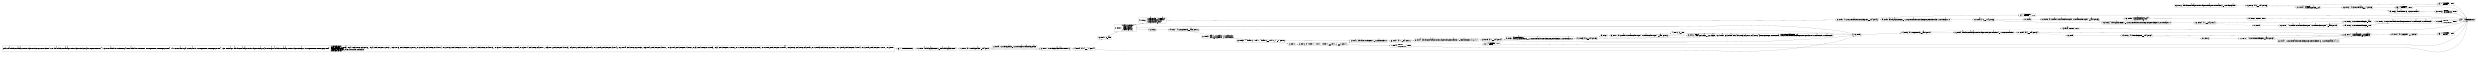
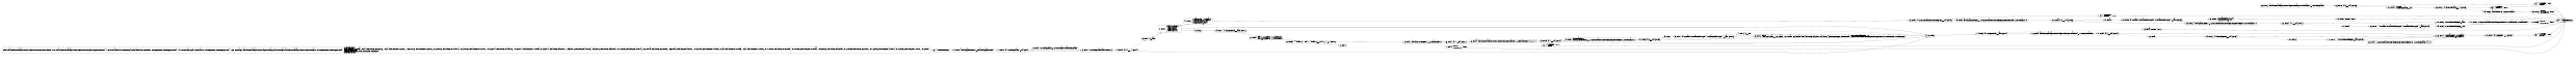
  digraph {
    rankdir=LR
    node [shape=record]
    n1 [label="{68\:\ ?|MTH_ENTER_BLOCK\l}"]
    n2 [label="{70\:\ 0x0000|android.graphics.RectF r0 = new android.graphics.RectF()\l}"]
    n3 [label="{71\:\ 0x0007|if (r12.mVelocityTracker != null) goto L4\l}"]
    n4 [label="{72\:\ 0x0009|r12.mVelocityTracker = r12.mMotionLayout.obtainVelocityTracker()\l}"]
    n5 [label="{73\:\ 0x0011|r12.mVelocityTracker.addMovement(r13)\l}"]
    n6 [label="{74\:\ 0x0019|if (r14 == (\-1)) goto L44\l}"]
    n7 [label="{75\:\ 0x001b|r5 = false\l}"]
    n8 [label="{113\:\ 0x00f6}"]
    n9 [label="{76\:\ 0x0020|switch(r13.getAction()) \{\l    case 0: goto L27;\l    case 1: goto L44;\l    case 2: goto L8;\l    default: goto L44;\l\}\l}"]
    n10 [label="{114\:\ 0x00f8|if (r12.mIgnoreTouch == false) goto L47\l}"]
    n11 [label="{78\:\ 0x0025}"]
    n12 [label="{97\:\ 0x0086|r12.mLastTouchX = r13.getRawX()\lr12.mLastTouchY = r13.getRawY()\lr12.mLastTouchDown = r13\lr12.mIgnoreTouch = false\l}"]
    n13 [label="{79\:\ 0x0027|if (r12.mIgnoreTouch == false) goto L16\l}"]
    n14 [label="{98\:\ 0x009c|if (r12.mCurrentTransition.mTouchResponse == null) goto L43\l}"]
    n15 [label="{81\:\ 0x002b|float r4 = r13.getRawY() \- r12.mLastTouchY\lfloat r6 = r13.getRawX() \- r12.mLastTouchX\l}"]
    n16 [label="{82\:\ 0x003e|if ((((double) r6) \> 0.0d ? 1 : (((double) r6) == 0.0d ? 0 : \-1)) != 0) goto L16\l}"]
    n17 [label="{83\:\ 0x0040}"]
    n18 [label="{85\:\ 0x0045|android.view.MotionEvent r7 = r12.mLastTouchDown\l}"]
-   n19 [label="{84\:\ 0x0043|if ((((double) r4) \> 0.0d ? 1 : (((double) r4) == 0.0d ? 0 : \-1)) == 0) goto L14\l}"]
    n20 [label="{86\:\ 0x0047|if (r7 != null) goto L18\l}"]
    n21 [label="{87\:\ 0x0049|RETURN\lORIG_RETURN\l|return\l}"]
    n22 [label="{69\:\ ?|MTH_EXIT_BLOCK\l}"]
    n23 [label="{88\:\ 0x004a|androidx.constraintlayout.motion.widget.MotionScene$Transition r7 = bestTransitionFor(r14, r6, r4, r7)\l}"]
    n24 [label="{131\:\ ?|SYNTHETIC\lRETURN\l|return\l}"]
    n25 [label="{89\:\ 0x004e|if (r7 == null) goto L44\l}"]
    n26 [label="{90\:\ 0x0050|r15.setTransition(r7)\landroid.graphics.RectF r8 = r12.mCurrentTransition.mTouchResponse.getTouchRegion(r12.mMotionLayout, r0)\l}"]
    n27 [label="{91\:\ 0x005f|if (r8 == null) goto L25\l}"]
    n28 [label="{92\:\ 0x0061}"]
    n29 [label="{96\:\ 0x0076|PHI: r5 \l  PHI: (r5v2 boolean) = (r5v1 boolean), (r5v1 boolean), (r5v5 boolean) binds: [B:91:0x005f, B:93:0x0071, B:94:0x0073] A[DONT_GENERATE, DONT_INLINE]\l|r12.mMotionOutsideRegion = r5\lr12.mCurrentTransition.mTouchResponse.setUpTouchEvent(r12.mLastTouchX, r12.mLastTouchY)\l}"]
    n30 [label="{93\:\ 0x0071|if (r8.contains(r12.mLastTouchDown.getX(), r12.mLastTouchDown.getY()) != false) goto L25\l}"]
    n31 [label="{94\:\ 0x0073|r5 = true\l}"]
    n32 [label="{99\:\ 0x009e|android.graphics.RectF r2 = r12.mCurrentTransition.mTouchResponse.getLimitBoundsTo(r12.mMotionLayout, r0)\l}"]
    n33 [label="{132\:\ ?|SYNTHETIC\lRETURN\l|return\l}"]
    n34 [label="{100\:\ 0x00aa|if (r2 == null) goto L35\l}"]
    n35 [label="{101\:\ 0x00ac}"]
    n36 [label="{105\:\ 0x00c3|android.graphics.RectF r1 = r12.mCurrentTransition.mTouchResponse.getTouchRegion(r12.mMotionLayout, r0)\l}"]
    n37 [label="{102\:\ 0x00bc|if (r2.contains(r12.mLastTouchDown.getX(), r12.mLastTouchDown.getY()) != false) goto L35\l}"]
    n38 [label="{106\:\ 0x00cf|if (r1 == null) goto L42\l}"]
    n39 [label="{103\:\ 0x00be|r12.mLastTouchDown = null\lr12.mIgnoreTouch = true\l}"]
    n40 [label="{104\:\ 0x00c2|RETURN\l|return\l}"]
    n41 [label="{107\:\ 0x00d1}"]
    n42 [label="{110\:\ 0x00e6|r12.mMotionOutsideRegion = false\l}"]
    n43 [label="{108\:\ 0x00e1|if (r1.contains(r12.mLastTouchDown.getX(), r12.mLastTouchDown.getY()) != false) goto L42\l}"]
    n44 [label="{111\:\ 0x00e8|r12.mCurrentTransition.mTouchResponse.setDown(r12.mLastTouchX, r12.mLastTouchY)\l}"]
    n45 [label="{109\:\ 0x00e3|r12.mMotionOutsideRegion = true\l}"]
    n46 [label="{112\:\ 0x00f5|RETURN\lORIG_RETURN\l|return\l}"]
    n47 [label="{115\:\ 0x00fa|RETURN\l|return\l}"]
    n48 [label="{116\:\ 0x00fb|androidx.constraintlayout.motion.widget.MotionScene$Transition r4 = r12.mCurrentTransition\l}"]
    n49 [label="{117\:\ 0x00fd|if (r4 == null) goto L54\l}"]
    n50 [label="{118\:\ 0x00ff}"]
    n51 [label="{123\:\ 0x0114|r12.mLastTouchX = r13.getRawX()\lr12.mLastTouchY = r13.getRawY()\l}"]
    n52 [label="{119\:\ 0x0103|if (r4.mTouchResponse == null) goto L54\l}"]
    n53 [label="{124\:\ 0x0124|if (r13.getAction() != 1) goto L64\l}"]
    n54 [label="{120\:\ 0x0105}"]
    n55 [label="{121\:\ 0x0107|if (r12.mMotionOutsideRegion != false) goto L54\l}"]
    n56 [label="{122\:\ 0x0109|r12.mCurrentTransition.mTouchResponse.processTouchEvent(r13, r12.mVelocityTracker, r14, r12)\l}"]
    n57 [label="{133\:\ ?|SYNTHETIC\lRETURN\l|return\l}"]
    n58 [label="{125\:\ 0x0126|androidx.constraintlayout.motion.widget.MotionLayout$MotionTracker r3 = r12.mVelocityTracker\l}"]
    n59 [label="{126\:\ 0x0128|if (r3 == null) goto L63\l}"]
    n60 [label="{127\:\ 0x012a|r3.recycle()\lr12.mVelocityTracker = null\l}"]
    n61 [label="{134\:\ ?|SYNTHETIC\lRETURN\l|return\l}"]
    n62 [label="{128\:\ 0x0131|if (r15.mCurrentState == (\-1)) goto L62\l}"]
    n63 [label="{129\:\ 0x0133|autoTransition(r15, r15.mCurrentState)\l}"]
    n64 [label="{135\:\ ?|SYNTHETIC\lRETURN\l|return\l}"]
    n65 [label="{130\:\ 0x0138|RETURN\lORIG_RETURN\l|return\l}"]
    n66 [label="{public void androidx.constraintlayout.motion.widget.MotionScene.processTouchEvent((r12v0 'this' androidx.constraintlayout.motion.widget.MotionScene A[IMMUTABLE_TYPE, THIS]), (r13v0 'event' android.view.MotionEvent A[D('event' android.view.MotionEvent), IMMUTABLE_TYPE, METHOD_ARGUMENT]), (r14v0 'currentState' int A[D('currentState' int), IMMUTABLE_TYPE, METHOD_ARGUMENT]), (r15v0 'motionLayout' androidx.constraintlayout.motion.widget.MotionLayout A[D('motionLayout' androidx.constraintlayout.motion.widget.MotionLayout), IMMUTABLE_TYPE, METHOD_ARGUMENT]))  | USE_LINES_HINTS\lCROSS_EDGE: B:115:0x00fa \-\> B:69:?, CROSS_EDGE: B:130:0x0138 \-\> B:69:?, CROSS_EDGE: B:128:0x0131 \-\> B:130:0x0138, CROSS_EDGE: B:126:0x0128 \-\> B:130:0x0138, CROSS_EDGE: B:124:0x0124 \-\> B:130:0x0138, CROSS_EDGE: B:121:0x0107 \-\> B:123:0x0114, CROSS_EDGE: B:119:0x0103 \-\> B:123:0x0114, CROSS_EDGE: B:117:0x00fd \-\> B:123:0x0114, CROSS_EDGE: B:93:0x0071 \-\> B:96:0x0076, CROSS_EDGE: B:91:0x005f \-\> B:96:0x0076, CROSS_EDGE: B:89:0x004e \-\> B:113:0x00f6, CROSS_EDGE: B:84:0x0043 \-\> B:87:0x0049, CROSS_EDGE: B:82:0x003e \-\> B:85:0x0045, CROSS_EDGE: B:79:0x0027 \-\> B:113:0x00f6, CROSS_EDGE: B:104:0x00c2 \-\> B:69:?, CROSS_EDGE: B:112:0x00f5 \-\> B:69:?, CROSS_EDGE: B:110:0x00e6 \-\> B:111:0x00e8, CROSS_EDGE: B:106:0x00cf \-\> B:110:0x00e6, CROSS_EDGE: B:100:0x00aa \-\> B:105:0x00c3, CROSS_EDGE: B:98:0x009c \-\> B:112:0x00f5, CROSS_EDGE: B:76:0x0020 \-\> B:113:0x00f6, CROSS_EDGE: B:74:0x0019 \-\> B:113:0x00f6, CROSS_EDGE: B:71:0x0007 \-\> B:73:0x0011\lINLINE_NOT_NEEDED\lMETHOD_PARAMETERS: [event, currentState, motionLayout]\lTYPE_VARS: EMPTY\l}"]
    n1 -> n2
    n2 -> n3
    n3 -> n4 [style=dashed]
    n3 -> n5
    n4 -> n5
    n5 -> n6
    n6 -> n7 [style=dashed]
    n6 -> n8
    n7 -> n9
    n8 -> n10
    n9 -> n8
    n9 -> n11
    n9 -> n12
    n10 -> n47 [style=dashed]
    n10 -> n48
    n11 -> n13
    n12 -> n14
    n13 -> n8 [style=dashed]
    n13 -> n15
    n14 -> n32 [style=dashed]
    n14 -> n33
    n15 -> n16
    n16 -> n17 [style=dashed]
    n16 -> n18
-   n17 -> n19
    n18 -> n20
-   n19 -> n18 [style=dashed]
-   n19 -> n21
    n20 -> n23
    n20 -> n24 [style=dashed]
    n21 -> n22
    n23 -> n25
    n24 -> n22
    n25 -> n8
    n25 -> n26 [style=dashed]
    n26 -> n27
    n27 -> n28 [style=dashed]
    n27 -> n29
    n28 -> n30
    n29 -> n8
    n30 -> n29
    n30 -> n31 [style=dashed]
    n31 -> n29
    n32 -> n34
    n33 -> n22
    n34 -> n35 [style=solid]
    n34 -> n36
    n35 -> n37
    n36 -> n38
    n37 -> n36
    n37 -> n39 [style=dashed]
    n38 -> n41 [style=dashed]
    n38 -> n42
    n39 -> n40
    n40 -> n22
    n41 -> n43
    n42 -> n44
    n43 -> n42
    n43 -> n45 [style=dashed]
    n44 -> n46
    n45 -> n44
    n46 -> n22
    n47 -> n22
    n48 -> n49
    n49 -> n50 [style=dashed]
    n49 -> n51
    n50 -> n52
    n51 -> n53
    n52 -> n51
    n52 -> n54 [style=dashed]
    n53 -> n57
    n54 -> n55
    n55 -> n51
    n55 -> n56 [style=dashed]
    n56 -> n51
    n57 -> n22
    n58 -> n59
    n59 -> n60 [style=dashed]
    n59 -> n61
    n60 -> n62
    n61 -> n22
    n62 -> n63 [style=dashed]
    n62 -> n64
    n63 -> n65
    n64 -> n22
    n65 -> n22
    n66 -> n1
  }
